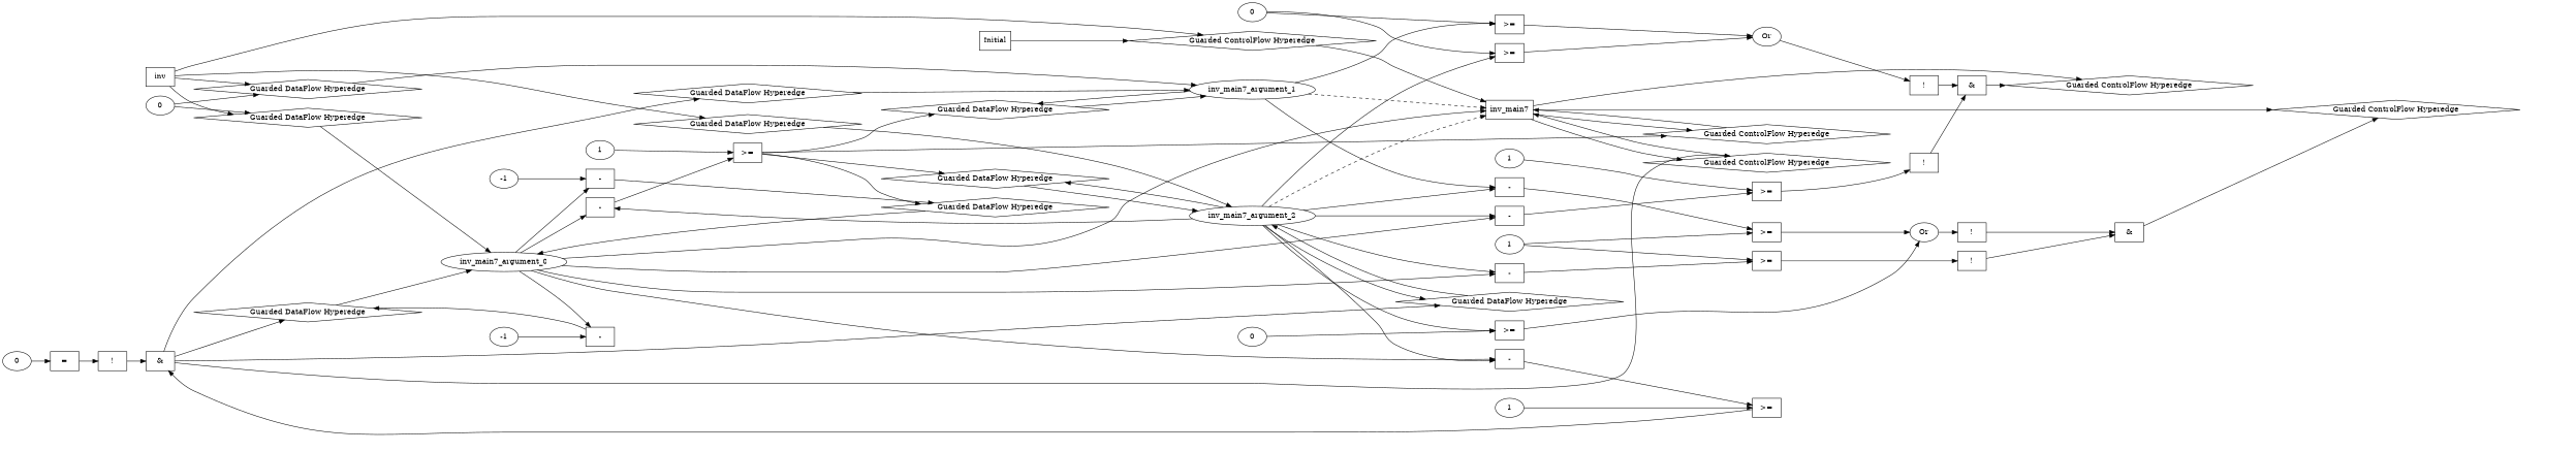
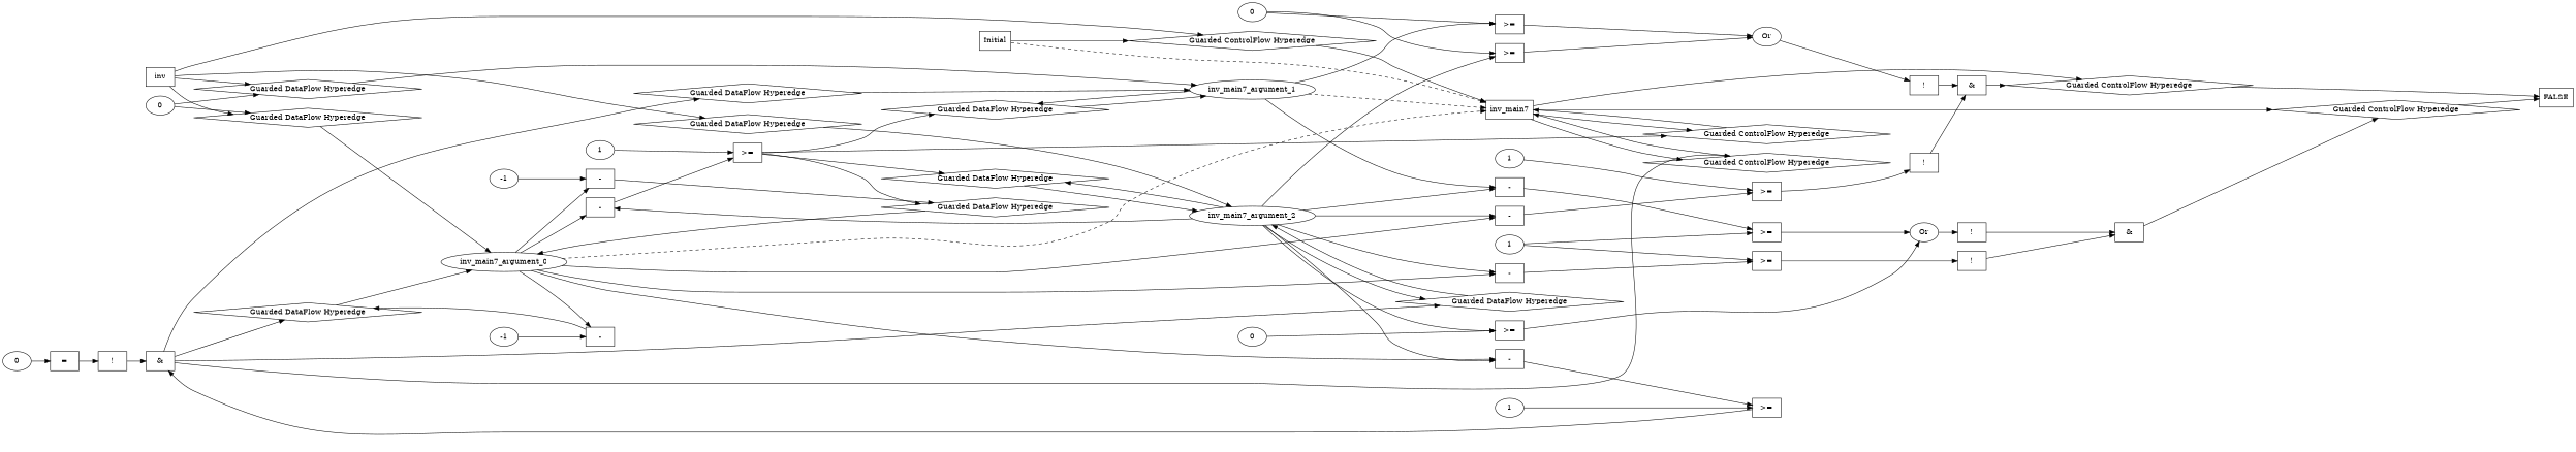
  digraph {
    rankdir=LR
    node [shape=rect]
    n1 [label=inv_main7]
    n2 [label="Guarded ControlFlow Hyperedge" shape=diamond]
    n3 [label="Guarded ControlFlow Hyperedge" shape=diamond]
    n4 [label="Guarded ControlFlow Hyperedge" shape=diamond]
    n5 [label="Guarded ControlFlow Hyperedge" shape=diamond]
+   n6 [label=FALSE]
    n7 [label=Initial]
    n8 [label="Guarded ControlFlow Hyperedge" shape=diamond]
    n9 [label=inv_main7_argument_0 shape=oval]
    n10 [label="-"]
    n11 [label="-"]
    n12 [label="-"]
    n13 [label="-"]
    n14 [label="-"]
    n15 [label="-"]
    n16 [label=">="]
    n17 [label="Guarded DataFlow Hyperedge" shape=diamond]
    n18 [label=">="]
    n19 [label="Guarded DataFlow Hyperedge" shape=diamond]
    n20 [label=">="]
    n21 [label=">="]
    n22 [label=inv_main7_argument_1 shape=oval]
    n23 [label=">="]
    n24 [label="-"]
    n25 [label="Guarded DataFlow Hyperedge" shape=diamond]
    n26 [label=Or shape=""]
    n27 [label=">="]
    n28 [label=inv_main7_argument_2 shape=oval]
    n29 [label=">="]
    n30 [label=">="]
    n31 [label="Guarded DataFlow Hyperedge" shape=diamond]
    n32 [label="Guarded DataFlow Hyperedge" shape=diamond]
    n33 [label=Or shape=""]
    n34 [label="&"]
    n35 [label="Guarded DataFlow Hyperedge" shape=diamond]
    n36 [label="!"]
    n37 [label="="]
    n38 [label=0 shape=""]
    n39 [label=1 shape=""]
    n40 [label=-1 shape=""]
    n41 [label=1 shape=""]
    n42 [label=-1 shape=""]
    n43 [label=inv]
    n44 [label="Guarded DataFlow Hyperedge" shape=diamond]
    n45 [label="Guarded DataFlow Hyperedge" shape=diamond]
    n46 [label="Guarded DataFlow Hyperedge" shape=diamond]
    n47 [label=0 shape=""]
    n48 [label="&"]
    n49 [label="!"]
    n50 [label=0 shape=""]
    n51 [label="!"]
    n52 [label=1 shape=""]
    n53 [label="&"]
    n54 [label="!"]
    n55 [label=1 shape=""]
    n56 [label="!"]
    n57 [label=0 shape=""]
    n1 -> n2
    n1 -> n3
    n1 -> n4
    n1 -> n5
    n2 -> n1
    n3 -> n1
+   n4 -> n6
+   n5 -> n6
    n7 -> n8
    n8 -> n1
-   n9 -> n1 [style=solid]
+   n9 -> n1 [style=dashed]
    n9 -> n10
    n9 -> n11
    n9 -> n12
    n9 -> n13
    n9 -> n14
    n9 -> n15
    n10 -> n16
    n11 -> n17
    n12 -> n18
    n13 -> n19
    n14 -> n20
    n15 -> n21
    n16 -> n34
    n17 -> n9
    n18 -> n3
    n18 -> n19
    n18 -> n25
    n18 -> n32
    n19 -> n9
    n20 -> n51
    n21 -> n56
    n22 -> n1 [style=dashed]
    n22 -> n23
    n22 -> n24
    n22 -> n25
    n23 -> n26
    n24 -> n27
    n25 -> n22
    n26 -> n49
    n27 -> n33
-   n28 -> n1 [style=dashed]
+   n7 -> n1 [style=dashed]
    n28 -> n10
    n28 -> n12
    n28 -> n14
    n28 -> n15
    n28 -> n24
    n28 -> n29
    n28 -> n30
    n28 -> n31
    n28 -> n32
    n29 -> n26
    n30 -> n33
    n31 -> n28
    n32 -> n28
    n33 -> n54
    n34 -> n2
    n34 -> n17
    n34 -> n31
    n34 -> n35
    n35 -> n22
    n36 -> n34
    n37 -> n36
    n38 -> n37
    n39 -> n16
    n40 -> n11
    n41 -> n18
    n42 -> n13
    n43 -> n8
    n43 -> n44
    n43 -> n45
    n43 -> n46
    n44 -> n9
    n45 -> n22
    n46 -> n28
    n47 -> n44
    n47 -> n45
    n48 -> n4
    n49 -> n48
    n50 -> n23
    n50 -> n29
    n51 -> n48
    n52 -> n20
    n53 -> n5
    n54 -> n53
    n55 -> n21
    n55 -> n27
    n56 -> n53
    n57 -> n30
  }
